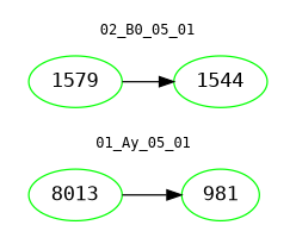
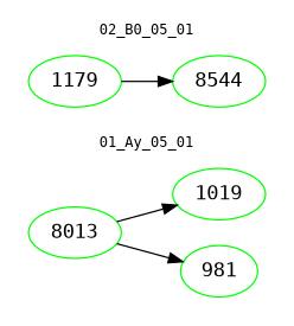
  digraph {
    fontname="DejaVu Sans Mono"
    rankdir=LR
    node [color=green fontname="DejaVu Sans Mono"]
    edge [color=black fontname="DejaVu Sans Mono"]
    n1 [label=8013]
    n2 [label=981]
-   n4 [label=1579]
-   n5 [label=1544]
+   n3 [label=1019]
+   n4 [label=1179]
+   n5 [label=8544]
    subgraph cluster_1 {
      color=white
      fontsize=10
      label="01_Ay_05_01"
      n1
      n2
+     n3
    }
    subgraph cluster_2 {
      color=white
      fontsize=10
      label="02_B0_05_01"
      n4
      n5
    }
    n1 -> n2
+   n1 -> n3
    n4 -> n5
  }
